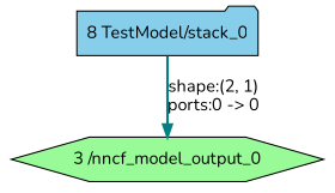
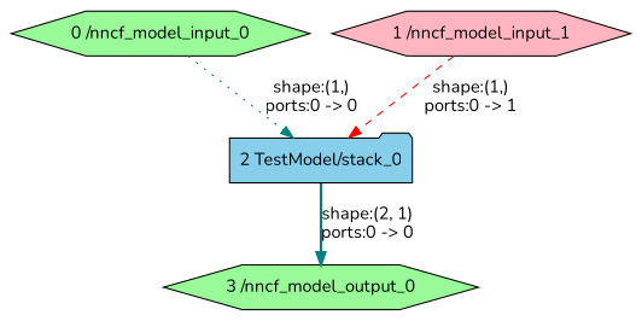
  strict digraph {
    fontname=Nunito
    node [fillcolor=palegreen fontname=Nunito shape=hexagon style=filled type=nncf_model_input]
    edge [color=teal fontname=Nunito]
-   "2 TestModel/stack_0" [fillcolor=skyblue shape=folder type=stack label="8 TestModel/stack_0"]
+   "2 TestModel/stack_0" [fillcolor=skyblue shape=folder type=stack]
+   "0 /nncf_model_input_0"
    "3 /nncf_model_output_0" [type=nncf_model_output]
+   "1 /nncf_model_input_1" [fillcolor=lightpink]
    "2 TestModel/stack_0" -> "3 /nncf_model_output_0" [label="shape:(2, 1)\nports:0 -> 0" style=bold]
+   "0 /nncf_model_input_0" -> "2 TestModel/stack_0" [label="shape:(1,)\nports:0 -> 0" style=dotted]
+   "1 /nncf_model_input_1" -> "2 TestModel/stack_0" [color=red label="shape:(1,)\nports:0 -> 1" style=dashed]
  }
